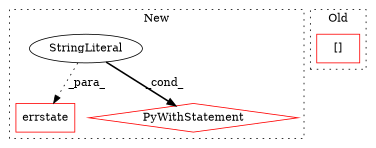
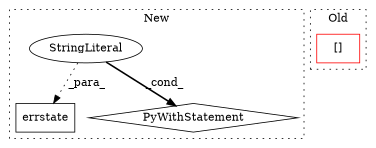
  digraph {
    node [color=black shape=box]
-   n1 [a=32 color=red l="9,1" label=errstate s="4572,4598"]
-   n2 [a=104 color=red l="10,2" label=PyWithStatement s="4556,4599" shape=diamond]
+   n1 [a=32 l="9,1" label=errstate s="4572,4598"]
+   n2 [a=104 l="10,2" label=PyWithStatement s="4556,4599" shape=diamond]
    n3 [a=45 l=8 label=StringLiteral s=4590 shape=ellipse]
    n4 [a=2 color=red l="11,1" label="[]" s="4396,4408"]
    subgraph cluster_1 {
      label=New
      style=dotted
      n1
      n2
      n3
    }
    subgraph cluster_2 {
      label=Old
      style=dotted
      n4
    }
    n3 -> n1 [label=_para_ style=dotted]
    n3 -> n2 [label=_cond_ style=bold]
  }
